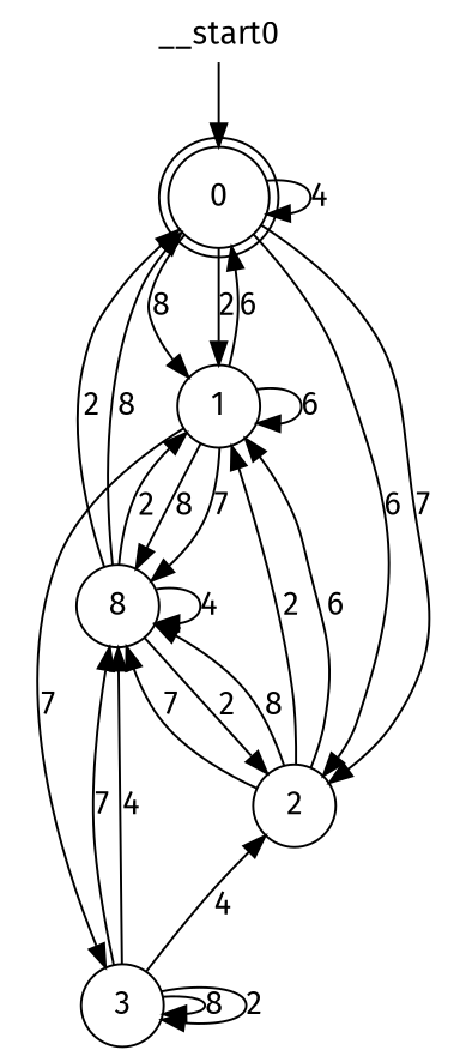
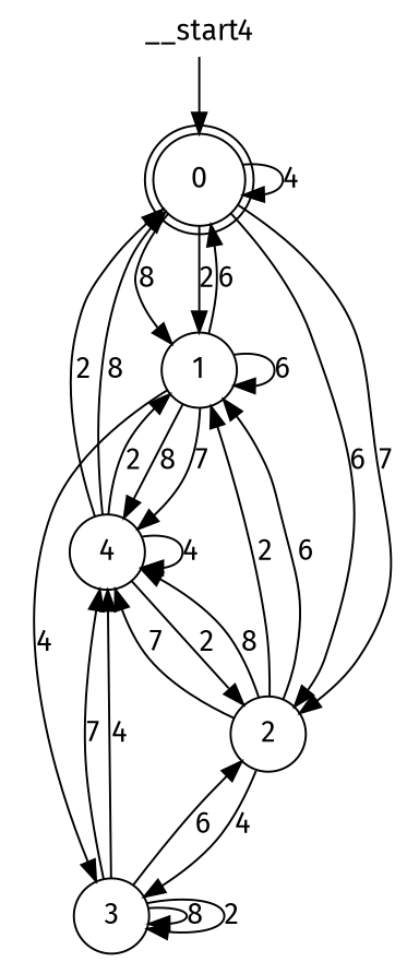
  digraph {
    fontname="Fira Sans"
    node [fontname="Fira Sans" shape=circle]
    edge [fontname="Fira Sans"]
    n1 [label=0 shape=doublecircle]
    n2 [label=1]
    n3 [label=2]
    n4 [label=3]
-   n5 [label=8]
-   __start0 [height=0 shape=none width=0]
+   n5 [label=4]
+   __start0 [height=0 shape=none width=0 label=__start4]
    n1 -> n1 [label=4]
    n1 -> n2 [label=8]
    n1 -> n2 [label=2]
    n1 -> n3 [label=6]
    n1 -> n3 [label=7]
    n2 -> n1 [label=6]
    n2 -> n2 [label=6]
-   n2 -> n4 [label=7]
+   n2 -> n4 [label=4]
    n2 -> n5 [label=8]
    n2 -> n5 [label=7]
    n3 -> n2 [label=2]
    n3 -> n2 [label=6]
+   n3 -> n4 [label=4]
    n3 -> n5 [label=8]
    n3 -> n5 [label=7]
-   n4 -> n3 [label=4]
+   n4 -> n3 [label=6]
    n4 -> n4 [label=8]
    n4 -> n4 [label=2]
    n4 -> n5 [label=4]
    n4 -> n5 [label=7]
    n5 -> n1 [label=8]
    n5 -> n1 [label=2]
    n5 -> n2 [label=2]
    n5 -> n3 [label=2]
    n5 -> n5 [label=4]
    __start0 -> n1
  }
